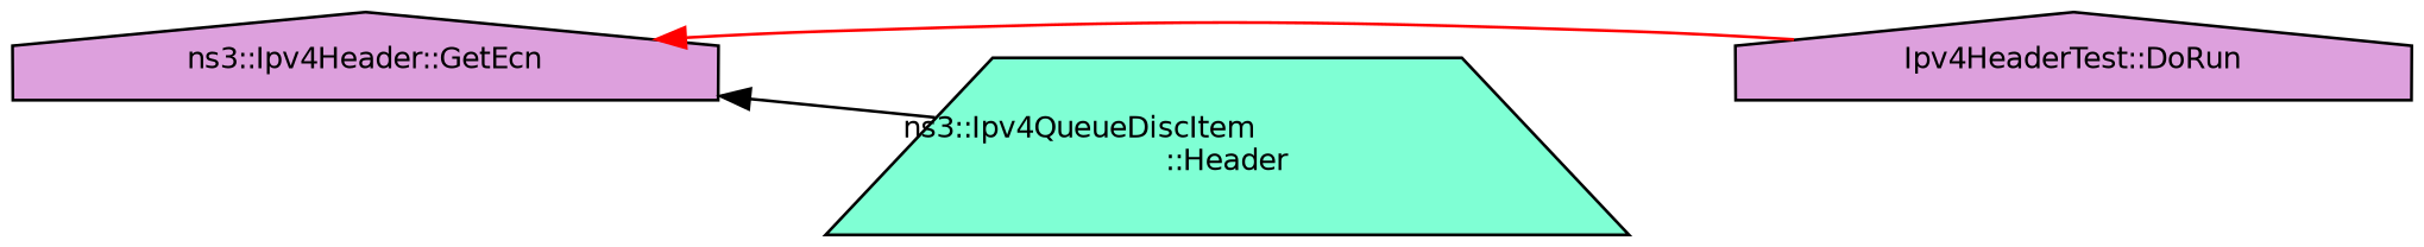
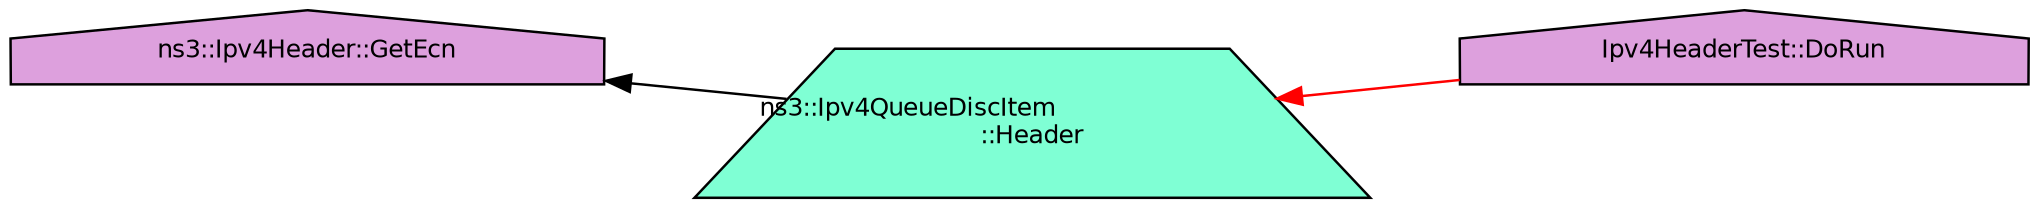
  digraph {
    rankdir=LR
    node [color=black fillcolor=plum fontname=Helvetica fontsize=10 shape=house style=filled]
    edge [dir=back fontname=Helvetica fontsize=10 labelfontname=Helvetica labelfontsize=10 style=solid]
    n1 [fontcolor=black height=0.2 label="ns3::Ipv4Header::GetEcn" width=0.4]
    n2 [height=0.2 label="Ipv4HeaderTest::DoRun" width=0.4]
    n3 [fillcolor=aquamarine height=0.2 label="ns3::Ipv4QueueDiscItem\l::Header" shape=trapezium width=0.4]
-   n1 -> n2 [color=red]
+   n3 -> n2 [color=red]
    n1 -> n3 [color=black]
  }
